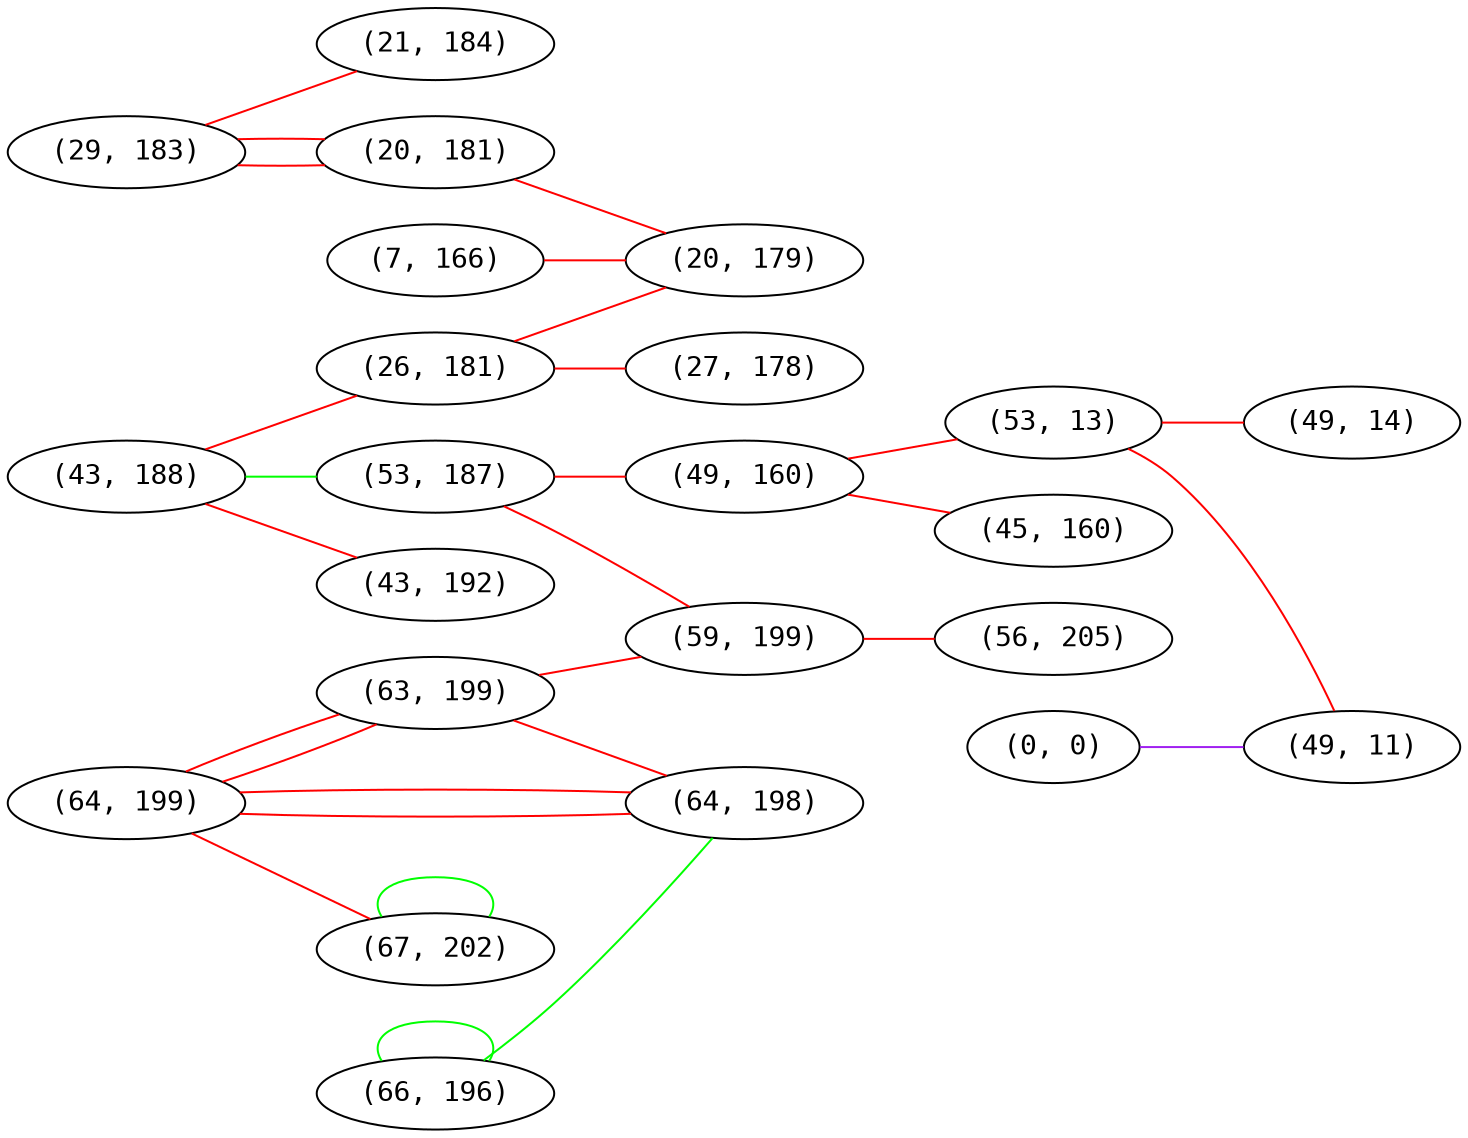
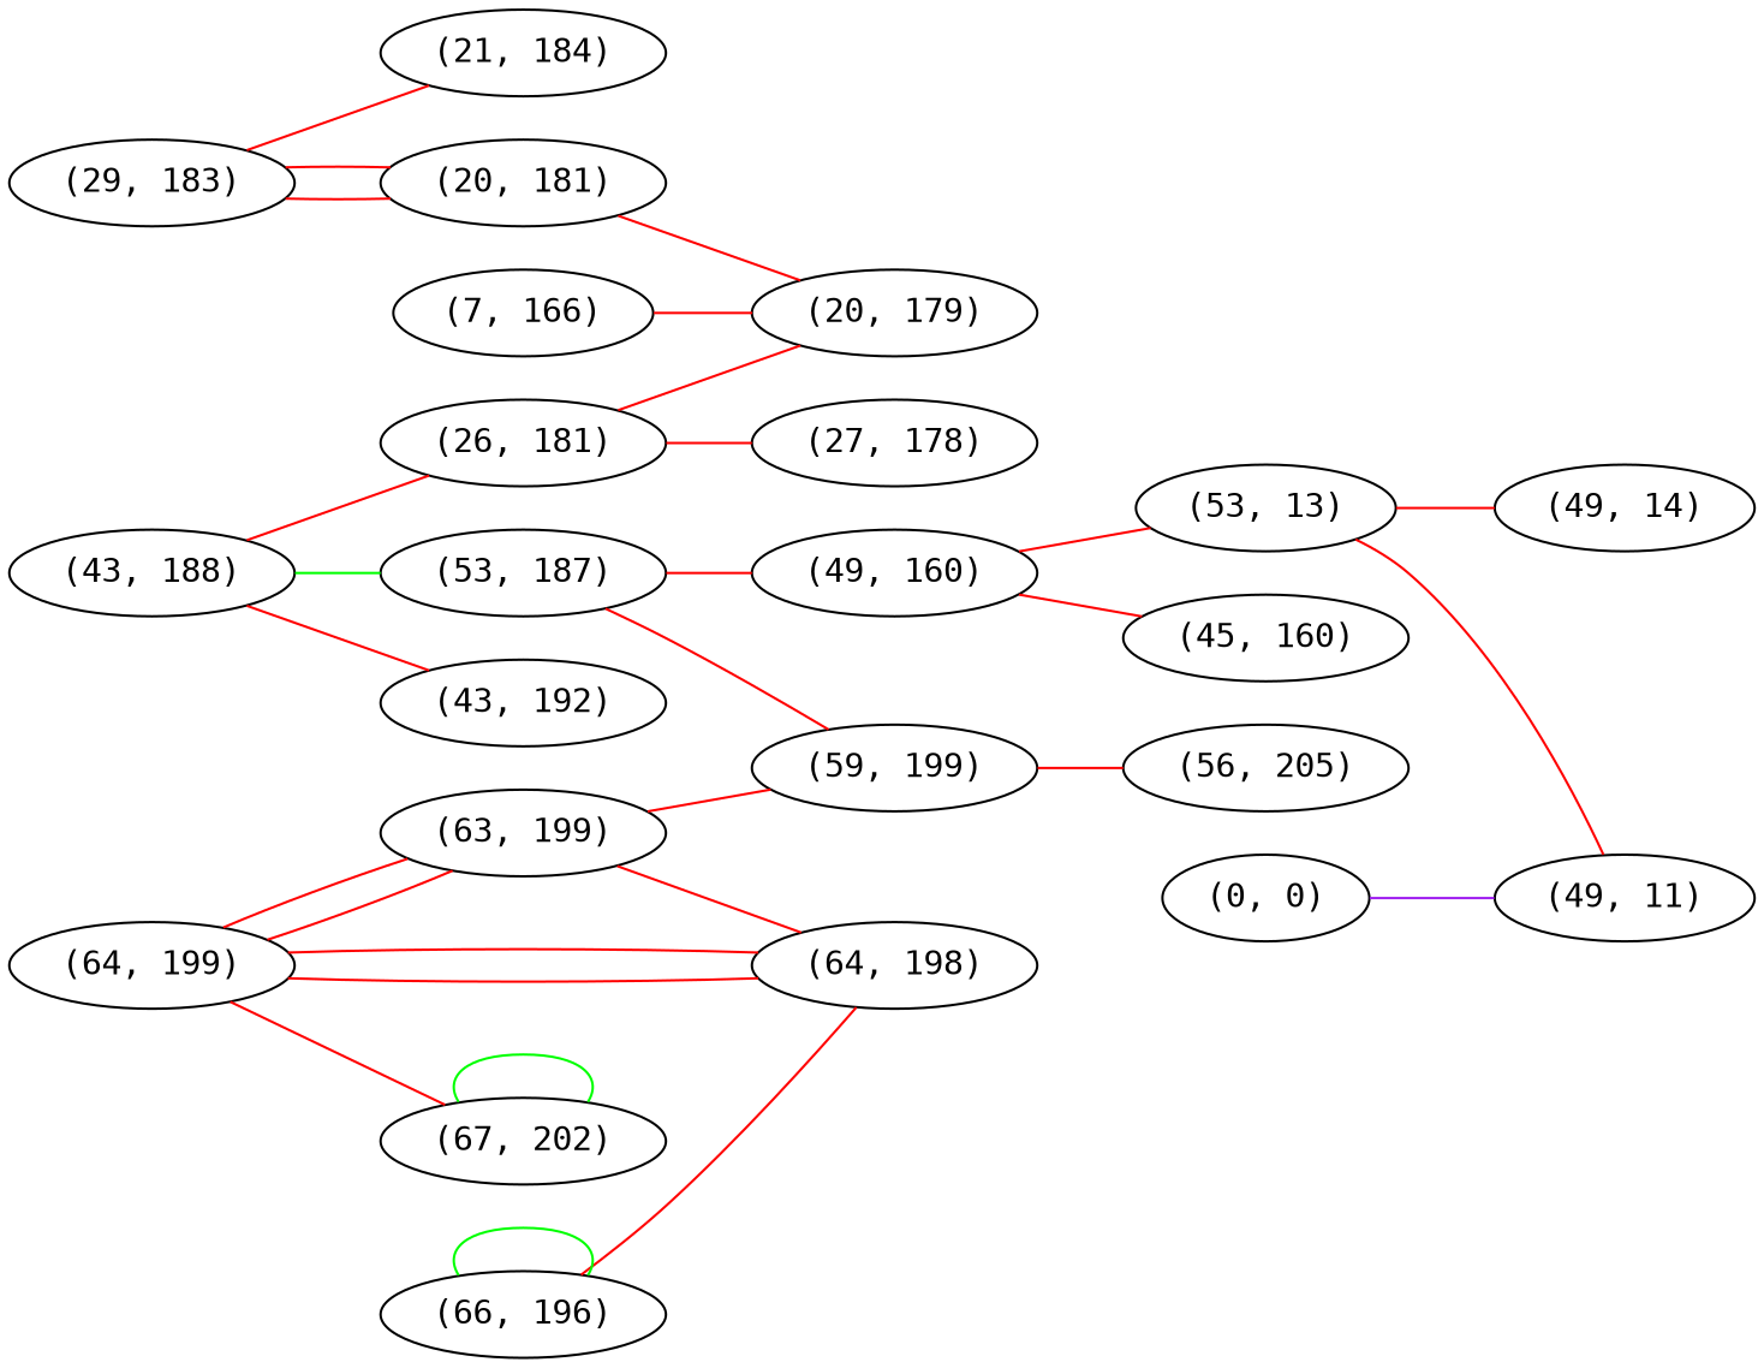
  graph {
    fontname="DejaVu Sans Mono"
    rankdir=LR
    node [fontname="DejaVu Sans Mono"]
    edge [color=red fontname="DejaVu Sans Mono" weight=1]
    n1 [label="(29, 183)"]
    "(21, 184)"
    "(20, 181)"
    "(20, 179)"
    "(7, 166)"
    "(43, 188)"
    "(26, 181)"
    "(53, 187)"
    "(43, 192)"
    "(27, 178)"
    "(49, 160)"
    "(59, 199)"
    "(64, 199)"
    "(63, 199)"
    "(64, 198)"
    "(67, 202)"
    "(53, 13)"
    "(45, 160)"
    "(56, 205)"
    "(49, 11)"
    "(49, 14)"
    "(0, 0)"
    "(66, 196)"
    n1 -- "(21, 184)"
    n1 -- "(20, 181)"
    n1 -- "(20, 181)"
    "(20, 181)" -- "(20, 179)"
    "(7, 166)" -- "(20, 179)"
    "(43, 188)" -- "(26, 181)"
    "(43, 188)" -- "(53, 187)" [color=green]
    "(43, 188)" -- "(43, 192)"
    "(26, 181)" -- "(20, 179)"
    "(26, 181)" -- "(27, 178)"
    "(53, 187)" -- "(49, 160)"
    "(53, 187)" -- "(59, 199)"
    "(49, 160)" -- "(53, 13)"
    "(49, 160)" -- "(45, 160)"
    "(59, 199)" -- "(56, 205)"
    "(64, 199)" -- "(63, 199)"
    "(64, 199)" -- "(63, 199)"
    "(64, 199)" -- "(64, 198)"
    "(64, 199)" -- "(64, 198)"
    "(64, 199)" -- "(67, 202)"
    "(63, 199)" -- "(59, 199)"
    "(63, 199)" -- "(64, 198)"
    "(67, 202)" -- "(67, 202)" [color=green weight=2]
    "(53, 13)" -- "(49, 11)"
    "(53, 13)" -- "(49, 14)"
    "(0, 0)" -- "(49, 11)" [color=purple weight=4]
-   "(66, 196)" -- "(64, 198)" [color=green]
+   "(66, 196)" -- "(64, 198)"
    "(66, 196)" -- "(66, 196)" [color=green weight=2]
  }
